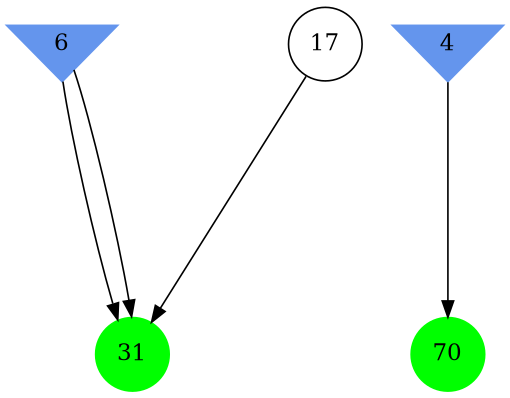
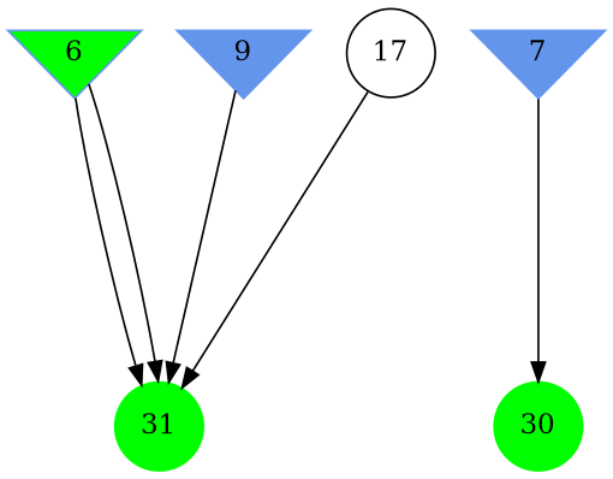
  digraph {
    ranksep=2.0
    node [color=cornflowerblue shape=invtriangle style=filled]
-   6
-   7 [label=4]
+   6 [fillcolor=green]
+   7
+   9
    17 [color=black shape=circle style=""]
-   30 [color=green shape=circle label=70]
+   30 [color=green shape=circle]
    31 [color=green shape=circle]
    subgraph sub_1 {
      rank=same
      6
      7
+     9
    }
    subgraph sub_2 {
      rank=same
      17
    }
    subgraph sub_3 {
      rank=same
      30
      31
    }
    6 -> 31
    6 -> 31
    7 -> 30
+   9 -> 31
    17 -> 31
  }
